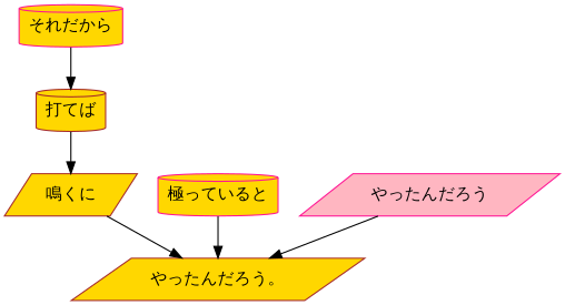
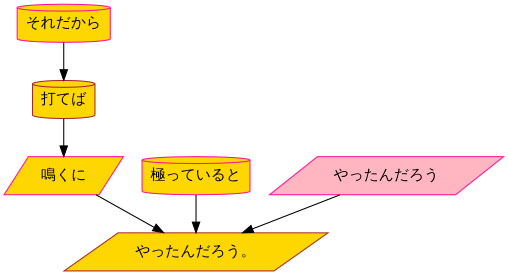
  digraph {
    fontname=Nunito
    node [color=deeppink fillcolor=gold fontname=Nunito shape=cylinder style=filled]
    edge [fontname=Nunito]
    n1 [label="それだから"]
    n2 [color=brown label="打てば"]
-   n3 [color=brown label="鳴くに" shape=parallelogram]
+   n3 [label="鳴くに" shape=parallelogram]
    n4 [color=brown label="やったんだろう。" shape=parallelogram]
    n5 [label="極っていると"]
    n6 [fillcolor=lightpink label="やったんだろう" shape=parallelogram]
    n1 -> n2
    n2 -> n3
    n3 -> n4
    n5 -> n4
    n6 -> n4
  }
